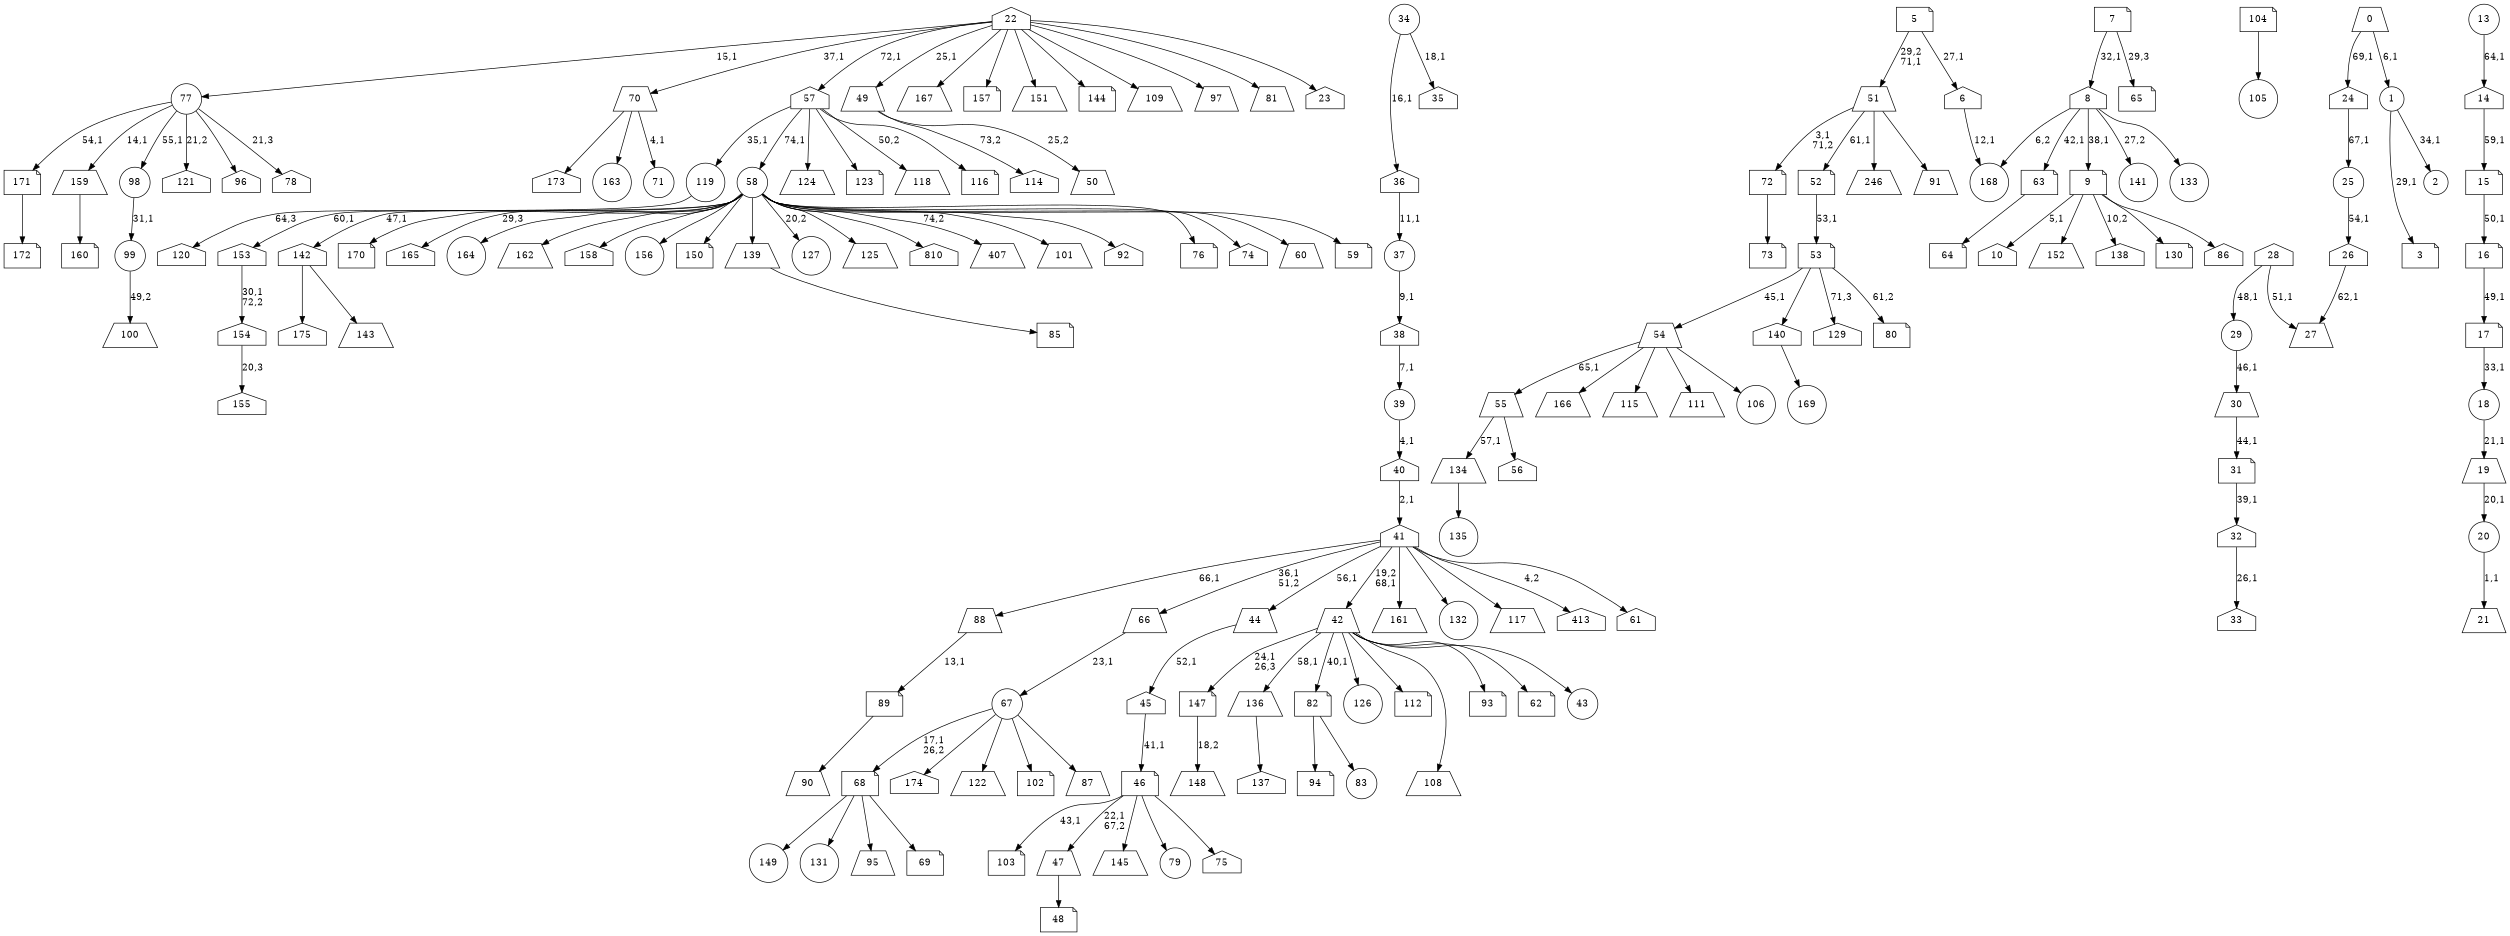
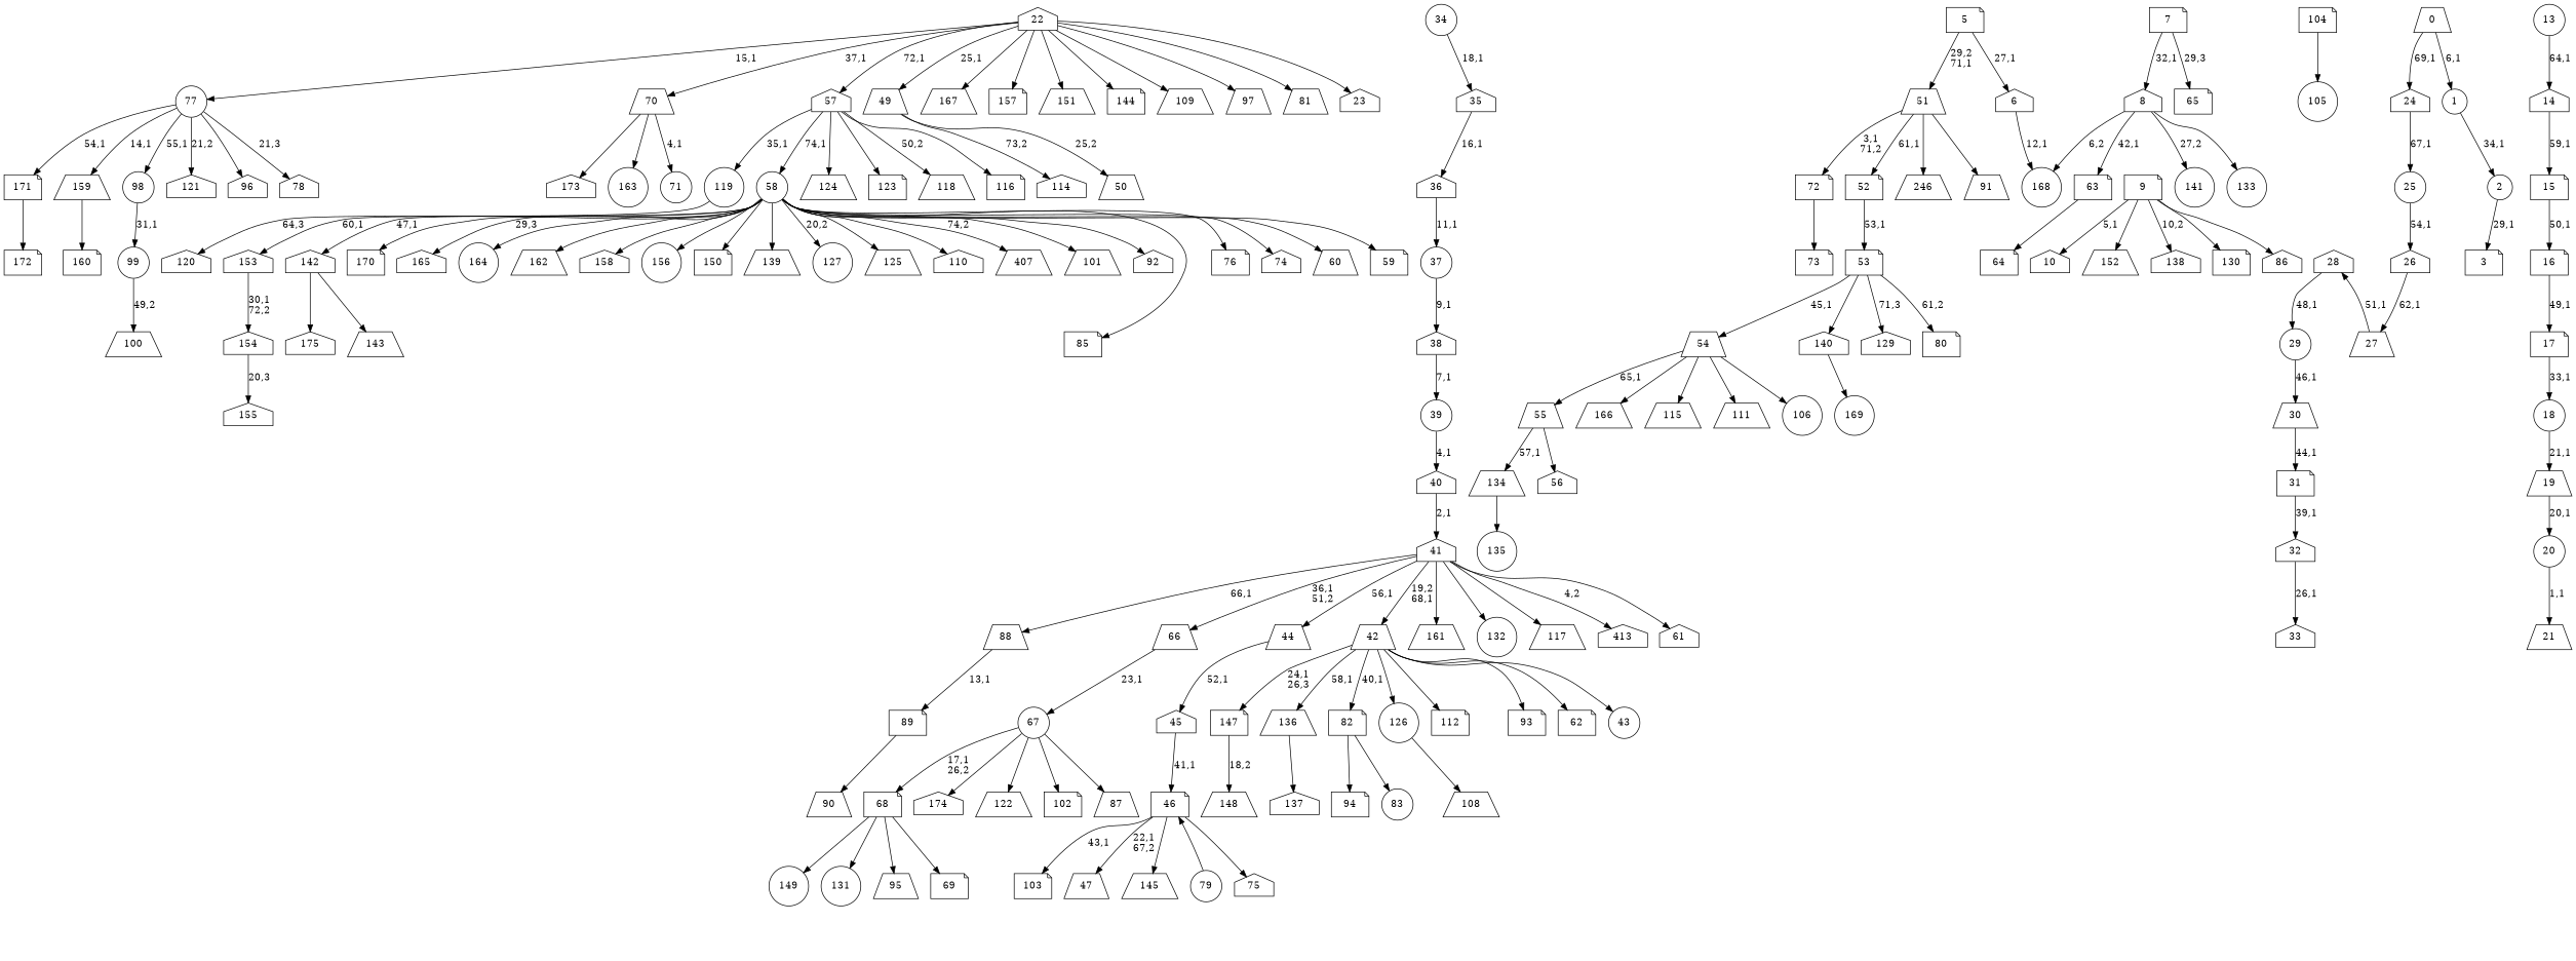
  digraph {
    node [shape=trapezium]
    171 [shape=note]
    172 [shape=note]
    160 [shape=note]
    159
    154 [shape=house]
    155 [shape=house]
    153 [shape=house]
    147 [shape=note]
    148
    142 [shape=house]
    175 [shape=house]
    143
    137 [shape=house]
    136
    135 [shape=circle]
    134
    119 [shape=circle]
    120 [shape=house]
    104 [shape=note]
    105 [shape=circle]
    103 [shape=note]
    99 [shape=circle]
    100
    98 [shape=circle]
    89 [shape=note]
    90
    88
    82 [shape=note]
    94 [shape=note]
    83 [shape=circle]
    77 [shape=circle]
    121 [shape=house]
    96 [shape=house]
    78 [shape=house]
    72 [shape=note]
    73 [shape=note]
    173 [shape=house]
    70
    163 [shape=circle]
    71 [shape=circle]
    68 [shape=note]
    149 [shape=circle]
    131 [shape=circle]
    95
    69 [shape=note]
    67 [shape=circle]
    174 [shape=house]
    122
    102 [shape=note]
    87
    66
    63 [shape=note]
    64 [shape=note]
    58 [shape=circle]
    170 [shape=note]
    165 [shape=house]
    164 [shape=circle]
    162
    158 [shape=house]
    156 [shape=circle]
    150 [shape=note]
    139
    127 [shape=circle]
    125
-   110 [shape=house label=810]
+   110 [shape=house]
    n66 [label=407]
    101
    92 [shape=house]
    85 [shape=note]
    76 [shape=note]
    74 [shape=house]
    60
    59 [shape=note]
    57 [shape=house]
    124
    123 [shape=note]
    118
    116 [shape=note]
    55
    56 [shape=house]
    54
    166
    115
    111
    106 [shape=circle]
    169 [shape=circle]
    53 [shape=note]
    140 [shape=house]
    129 [shape=house]
    80 [shape=note]
    52 [shape=note]
    51
    n93 [label=246]
    91
    114 [shape=house]
    49
    50
-   48 [shape=note]
    47
    46 [shape=note]
    145
    79 [shape=circle]
    75 [shape=house]
    45 [shape=house]
    44
    42
    126 [shape=circle]
    112 [shape=note]
    108
    93 [shape=note]
    62 [shape=note]
    43 [shape=circle]
    41 [shape=house]
    161
    132 [shape=circle]
    117
    n117 [label=413 shape=house]
    61 [shape=house]
    40 [shape=house]
    39 [shape=circle]
    38 [shape=house]
    37 [shape=circle]
    36 [shape=house]
    35 [shape=house]
    34 [shape=circle]
    33 [shape=house]
    32 [shape=house]
    31 [shape=note]
    30
    29 [shape=circle]
    28 [shape=house]
    27
    26 [shape=house]
    25 [shape=circle]
    24 [shape=house]
    22 [shape=house]
    167
    157 [shape=note]
    151
    144 [shape=note]
    109
    97
    81
    23 [shape=house]
    20 [shape=circle]
    21
    19
    18 [shape=circle]
    17 [shape=note]
    16 [shape=note]
    15 [shape=note]
    14 [shape=house]
    13 [shape=circle]
    10 [shape=house]
    9 [shape=note]
    152
    138 [shape=house]
    130 [shape=note]
    86 [shape=house]
    8 [shape=house]
    168 [shape=circle]
    141 [shape=circle]
    133 [shape=circle]
    7 [shape=note]
    65 [shape=note]
    6 [shape=house]
    5 [shape=note]
    3 [shape=note]
    2 [shape=circle]
    1 [shape=circle]
    0
    171 -> 172
    159 -> 160
    154 -> 155 [label="20,3"]
    153 -> 154 [label="30,1\n72,2"]
    147 -> 148 [label="18,2"]
    142 -> 175
    142 -> 143
    136 -> 137
    134 -> 135
    119 -> 120 [label="64,3"]
    104 -> 105
    99 -> 100 [label="49,2"]
    98 -> 99 [label="31,1"]
    89 -> 90
    88 -> 89 [label="13,1"]
    82 -> 94
    82 -> 83
    77 -> 171 [label="54,1"]
    77 -> 159 [label="14,1"]
    77 -> 98 [label="55,1"]
    77 -> 121 [label="21,2"]
    77 -> 96
    77 -> 78 [label="21,3"]
    72 -> 73
    70 -> 173
    70 -> 163
    70 -> 71 [label="4,1"]
    68 -> 149
    68 -> 131
    68 -> 95
    68 -> 69
    67 -> 68 [label="17,1\n26,2"]
    67 -> 174
    67 -> 122
    67 -> 102
    67 -> 87
    66 -> 67 [label="23,1"]
    63 -> 64
    58 -> 153 [label="60,1"]
    58 -> 142 [label="47,1"]
    58 -> 170
    58 -> 165 [label="29,3"]
    58 -> 164
    58 -> 162
    58 -> 158
    58 -> 156
    58 -> 150
    58 -> 139
    58 -> 127 [label="20,2"]
    58 -> 125
    58 -> 110
    58 -> n66 [label="74,2"]
    58 -> 101
    58 -> 92
-   139 -> 85
+   58 -> 85
    58 -> 76
    58 -> 74
    58 -> 60
    58 -> 59
    57 -> 119 [label="35,1"]
    57 -> 58 [label="74,1"]
    57 -> 124
    57 -> 123
    57 -> 118 [label="50,2"]
    57 -> 116
    55 -> 134 [label="57,1"]
    55 -> 56
    54 -> 55 [label="65,1"]
    54 -> 166
    54 -> 115
    54 -> 111
    54 -> 106
    53 -> 54 [label="45,1"]
    53 -> 140
    53 -> 129 [label="71,3"]
    53 -> 80 [label="61,2"]
    140 -> 169
    52 -> 53 [label="53,1"]
    51 -> 72 [label="3,1\n71,2"]
    51 -> 52 [label="61,1"]
    51 -> n93
    51 -> 91
    49 -> 114 [label="73,2"]
    49 -> 50 [label="25,2"]
-   47 -> 48
    46 -> 103 [label="43,1"]
    46 -> 47 [label="22,1\n67,2"]
    46 -> 145
-   46 -> 79
+   79 -> 46
    46 -> 75
    45 -> 46 [label="41,1"]
    44 -> 45 [label="52,1"]
    42 -> 147 [label="24,1\n26,3"]
    42 -> 136 [label="58,1"]
    42 -> 82 [label="40,1"]
    42 -> 126
    42 -> 112
-   42 -> 108
+   126 -> 108
    42 -> 93
    42 -> 62
    42 -> 43
    41 -> 88 [label="66,1"]
    41 -> 66 [label="36,1\n51,2"]
    41 -> 44 [label="56,1"]
    41 -> 42 [label="19,2\n68,1"]
    41 -> 161
    41 -> 132
    41 -> 117
    41 -> n117 [label="4,2"]
    41 -> 61
    40 -> 41 [label="2,1"]
    39 -> 40 [label="4,1"]
    38 -> 39 [label="7,1"]
    37 -> 38 [label="9,1"]
    36 -> 37 [label="11,1"]
-   34 -> 36 [label="16,1"]
+   35 -> 36 [label="16,1"]
    34 -> 35 [label="18,1"]
    32 -> 33 [label="26,1"]
    31 -> 32 [label="39,1"]
    30 -> 31 [label="44,1"]
    29 -> 30 [label="46,1"]
    28 -> 29 [label="48,1"]
-   28 -> 27 [label="51,1"]
+   27 -> 28 [label="51,1"]
    26 -> 27 [label="62,1"]
    25 -> 26 [label="54,1"]
    24 -> 25 [label="67,1"]
    22 -> 77 [label="15,1"]
    22 -> 70 [label="37,1"]
    22 -> 57 [label="72,1"]
    22 -> 49 [label="25,1"]
    22 -> 167
    22 -> 157
    22 -> 151
    22 -> 144
    22 -> 109
    22 -> 97
    22 -> 81
    22 -> 23
    20 -> 21 [label="1,1"]
    19 -> 20 [label="20,1"]
    18 -> 19 [label="21,1"]
    17 -> 18 [label="33,1"]
    16 -> 17 [label="49,1"]
    15 -> 16 [label="50,1"]
    14 -> 15 [label="59,1"]
    13 -> 14 [label="64,1"]
    9 -> 10 [label="5,1"]
    9 -> 152
    9 -> 138 [label="10,2"]
    9 -> 130
    9 -> 86
    8 -> 63 [label="42,1"]
-   8 -> 9 [label="38,1"]
    8 -> 168 [label="6,2"]
    8 -> 141 [label="27,2"]
    8 -> 133
    7 -> 8 [label="32,1"]
    7 -> 65 [label="29,3"]
    6 -> 168 [label="12,1"]
    5 -> 51 [label="29,2\n71,1"]
    5 -> 6 [label="27,1"]
-   1 -> 3 [label="29,1"]
+   2 -> 3 [label="29,1"]
    1 -> 2 [label="34,1"]
    0 -> 24 [label="69,1"]
    0 -> 1 [label="6,1"]
  }
